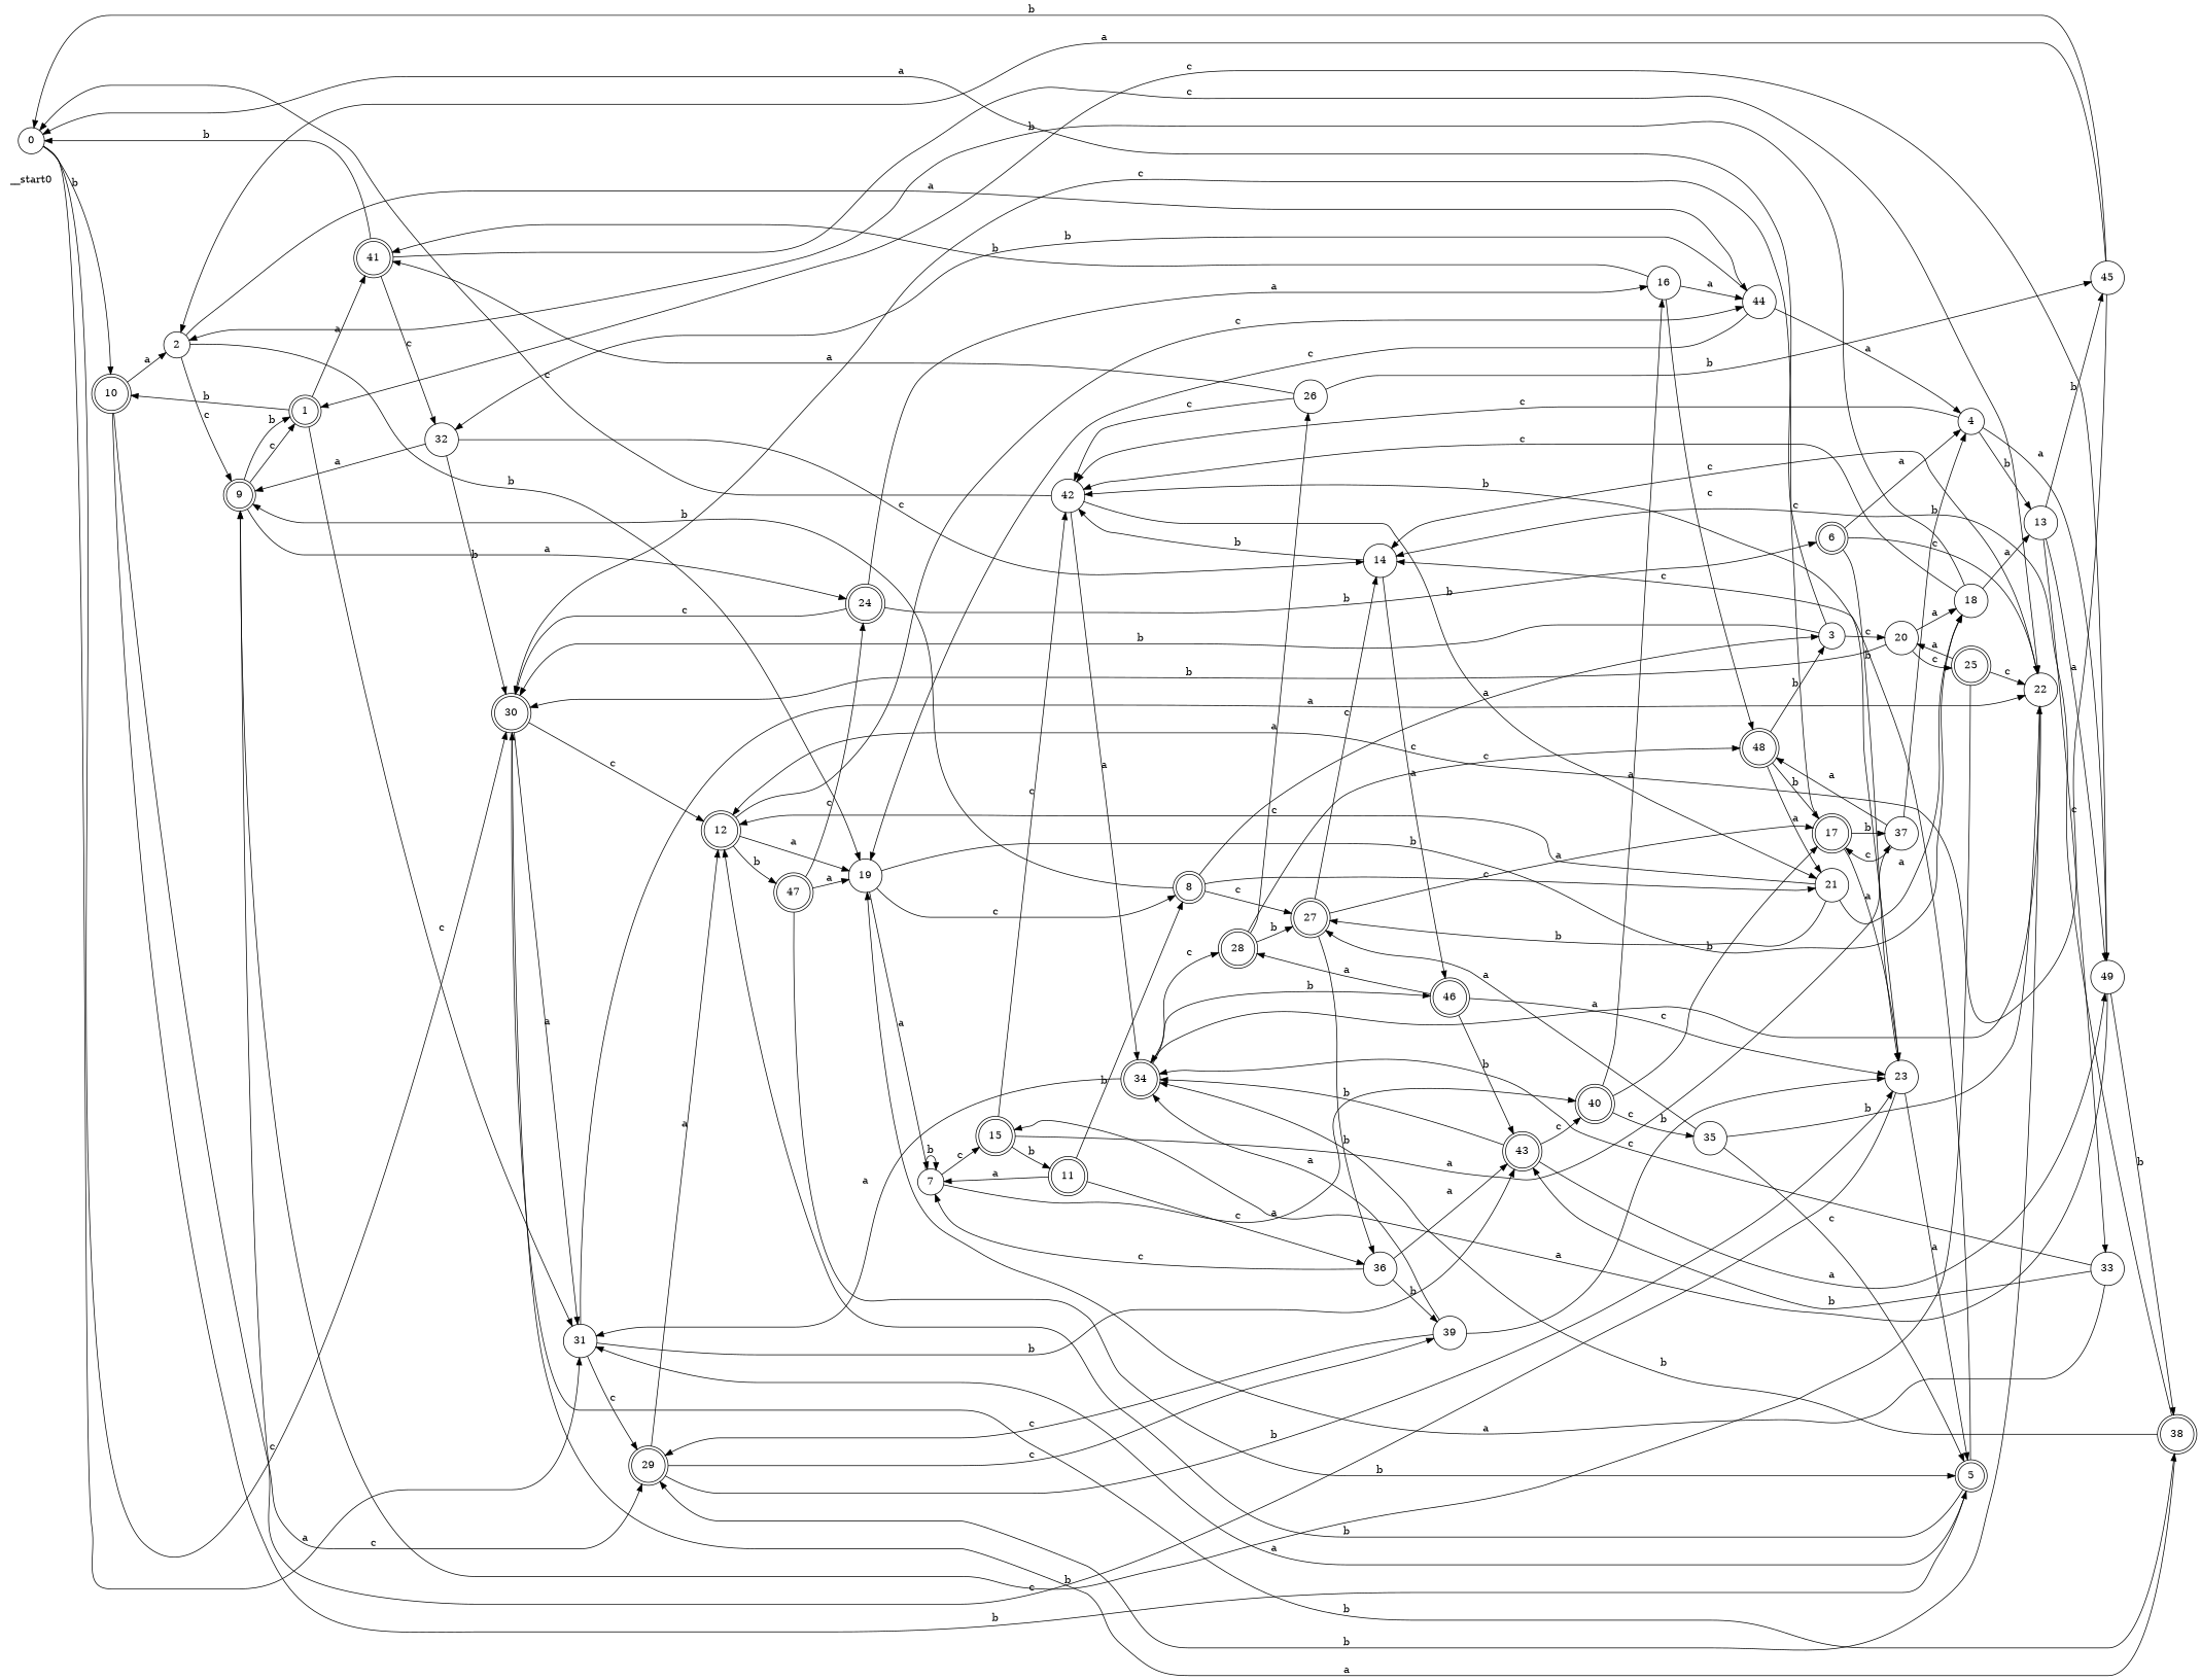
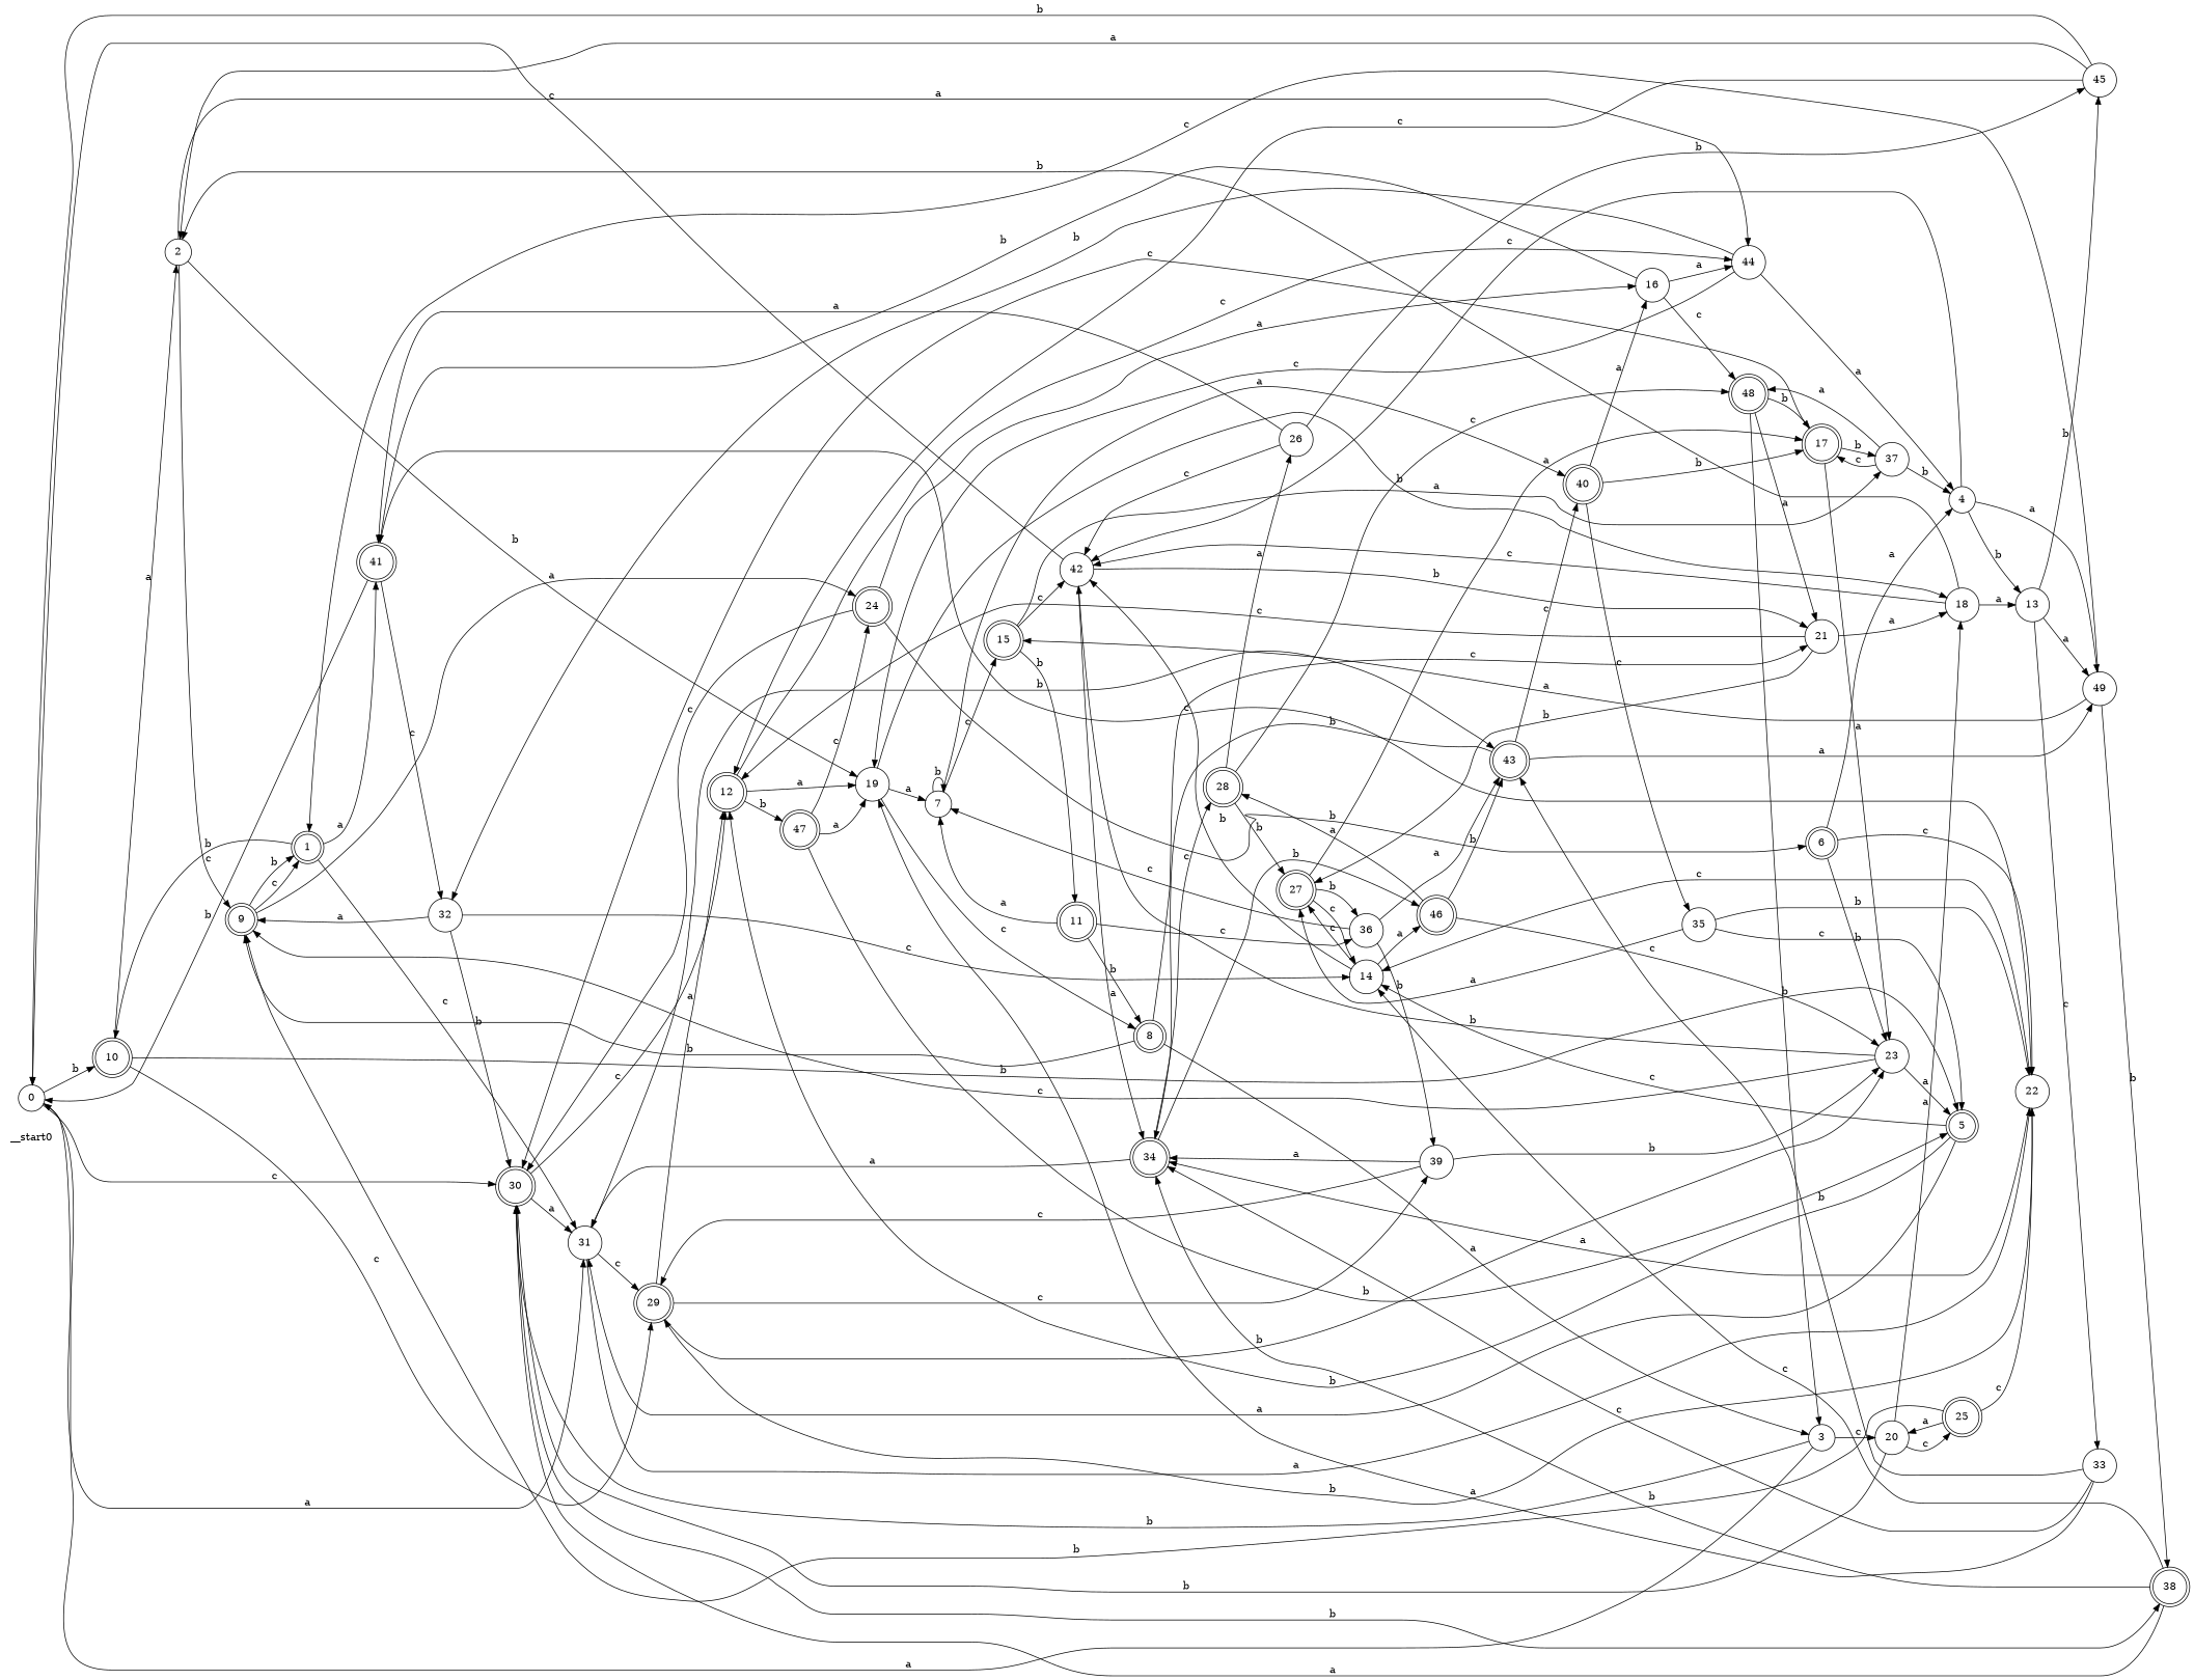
  digraph {
    rankdir=LR
    node [shape=circle color=black fillcolor=white style=filled]
    __start0 [shape=none color="" fillcolor="" style=""]
    n2 [label=0]
    n3 [label=10 shape=doublecircle style="rounded,filled"]
    n4 [label=30 shape=doublecircle style="rounded,filled"]
    n5 [label=31]
    n6 [label=2]
    n7 [label=5 shape=doublecircle style="rounded,filled"]
    n8 [label=29 shape=doublecircle style="rounded,filled"]
    n9 [label=12 shape=doublecircle style="rounded,filled"]
    n10 [label=38 shape=doublecircle style="rounded,filled"]
    n11 [label=22]
    n12 [label=43 shape=doublecircle style="rounded,filled"]
    n13 [label=1 shape=doublecircle style="rounded,filled"]
    n14 [label=41 shape=doublecircle style="rounded,filled"]
    n15 [label=32]
    n16 [label=9 shape=doublecircle style="rounded,filled"]
    n17 [label=19]
    n18 [label=44]
    n19 [label=24 shape=doublecircle style="rounded,filled"]
    n20 [label=7]
    n21 [label=8 shape=doublecircle style="rounded,filled"]
    n22 [label=18]
    n23 [label=4]
    n24 [label=3]
    n25 [label=20]
    n26 [label=25 shape=doublecircle style="rounded,filled"]
    n27 [label=13]
    n28 [label=42]
    n29 [label=49]
    n30 [label=33]
    n31 [label=45]
    n32 [label=21]
    n33 [label=34 shape=doublecircle style="rounded,filled"]
    n34 [label=15 shape=doublecircle style="rounded,filled"]
    n35 [label=14]
    n36 [label=47 shape=doublecircle style="rounded,filled"]
    n37 [label=27 shape=doublecircle style="rounded,filled"]
    n38 [label=46 shape=doublecircle style="rounded,filled"]
    n39 [label=6 shape=doublecircle style="rounded,filled"]
    n40 [label=23]
    n41 [label=40 shape=doublecircle style="rounded,filled"]
    n42 [label=11 shape=doublecircle style="rounded,filled"]
    n43 [label=37]
    n44 [label=16]
    n45 [label=17 shape=doublecircle style="rounded,filled"]
    n46 [label=35]
    n47 [label=39]
    n48 [label=36]
    n49 [label=28 shape=doublecircle style="rounded,filled"]
    n50 [label=48 shape=doublecircle style="rounded,filled"]
    n51 [label=26]
    n2 -> n3 [label=b]
    n2 -> n4 [label=c]
    n2 -> n5 [label=a]
    n3 -> n6 [label=a]
    n3 -> n7 [label=b]
    n3 -> n8 [label=c]
    n4 -> n5 [label=a]
    n4 -> n9 [label=c]
    n4 -> n10 [label=b]
    n5 -> n8 [label=c]
    n5 -> n11 [label=a]
    n5 -> n12 [label=b]
    n6 -> n16 [label=c]
    n6 -> n17 [label=b]
    n6 -> n18 [label=a]
    n7 -> n5 [label=a]
    n7 -> n9 [label=b]
    n7 -> n35 [label=c]
    n8 -> n9 [label=a]
    n8 -> n40 [label=b]
    n8 -> n47 [label=c]
    n9 -> n17 [label=a]
    n9 -> n18 [label=c]
    n9 -> n36 [label=b]
    n10 -> n4 [label=a]
    n10 -> n33 [label=b]
    n10 -> n35 [label=c]
    n11 -> n8 [label=b]
    n11 -> n33 [label=a]
    n11 -> n35 [label=c]
    n12 -> n29 [label=a]
    n12 -> n33 [label=b]
    n12 -> n41 [label=c]
    n13 -> n3 [label=b]
    n13 -> n5 [label=c]
    n13 -> n14 [label=a]
    n14 -> n2 [label=b]
    n14 -> n11 [label=c]
    n14 -> n15 [label=c]
    n15 -> n4 [label=b]
    n15 -> n16 [label=a]
    n15 -> n35 [label=c]
    n16 -> n13 [label=b]
    n16 -> n13 [label=c]
    n16 -> n19 [label=a]
    n17 -> n20 [label=a]
    n17 -> n21 [label=c]
    n17 -> n22 [label=b]
    n18 -> n15 [label=b]
    n18 -> n17 [label=c]
    n18 -> n23 [label=a]
    n19 -> n4 [label=c]
    n19 -> n39 [label=b]
    n19 -> n44 [label=a]
    n20 -> n20 [label=b]
    n20 -> n34 [label=c]
    n20 -> n41 [label=a]
    n21 -> n16 [label=b]
    n21 -> n24 [label=a]
    n21 -> n32 [label=c]
    n22 -> n6 [label=b]
    n22 -> n27 [label=a]
    n22 -> n28 [label=c]
    n23 -> n27 [label=b]
    n23 -> n28 [label=c]
    n23 -> n29 [label=a]
    n24 -> n2 [label=a]
    n24 -> n4 [label=b]
    n24 -> n25 [label=c]
    n25 -> n4 [label=b]
    n25 -> n22 [label=a]
    n25 -> n26 [label=c]
    n26 -> n11 [label=c]
    n26 -> n16 [label=b]
    n26 -> n25 [label=a]
    n27 -> n29 [label=a]
    n27 -> n30 [label=c]
    n27 -> n31 [label=b]
    n28 -> n2 [label=c]
    n28 -> n32 [label=b]
    n28 -> n33 [label=a]
    n29 -> n10 [label=b]
    n29 -> n13 [label=c]
    n29 -> n34 [label=a]
    n30 -> n12 [label=b]
    n30 -> n17 [label=a]
    n30 -> n33 [label=c]
    n31 -> n2 [label=b]
    n31 -> n6 [label=a]
    n31 -> n9 [label=c]
    n32 -> n9 [label=c]
    n32 -> n22 [label=a]
    n32 -> n37 [label=b]
    n33 -> n5 [label=a]
    n33 -> n38 [label=b]
    n33 -> n49 [label=c]
    n34 -> n28 [label=c]
    n34 -> n42 [label=b]
    n34 -> n43 [label=a]
    n35 -> n28 [label=b]
-   n21 -> n37 [label=c]
+   n35 -> n37 [label=c]
    n35 -> n38 [label=a]
    n36 -> n7 [label=b]
    n36 -> n17 [label=a]
    n36 -> n19 [label=c]
    n37 -> n35 [label=c]
    n37 -> n45 [label=a]
    n37 -> n48 [label=b]
    n38 -> n12 [label=b]
    n38 -> n40 [label=c]
    n38 -> n49 [label=a]
    n39 -> n11 [label=c]
    n39 -> n23 [label=a]
    n39 -> n40 [label=b]
    n40 -> n7 [label=a]
    n40 -> n16 [label=c]
    n40 -> n28 [label=b]
    n41 -> n44 [label=a]
    n41 -> n45 [label=b]
    n41 -> n46 [label=c]
    n42 -> n20 [label=a]
    n42 -> n21 [label=b]
    n42 -> n48 [label=c]
    n43 -> n23 [label=b]
    n43 -> n45 [label=c]
    n43 -> n50 [label=a]
    n44 -> n14 [label=b]
    n44 -> n18 [label=a]
    n44 -> n50 [label=c]
    n45 -> n4 [label=c]
    n45 -> n40 [label=a]
    n45 -> n43 [label=b]
    n46 -> n7 [label=c]
    n46 -> n11 [label=b]
    n46 -> n37 [label=a]
    n47 -> n8 [label=c]
    n47 -> n33 [label=a]
    n47 -> n40 [label=b]
    n48 -> n12 [label=a]
    n48 -> n20 [label=c]
    n48 -> n47 [label=b]
    n49 -> n37 [label=b]
    n49 -> n50 [label=c]
    n49 -> n51 [label=a]
    n50 -> n24 [label=b]
    n50 -> n32 [label=a]
    n50 -> n45 [label=b]
    n51 -> n14 [label=a]
    n51 -> n28 [label=c]
    n51 -> n31 [label=b]
  }
